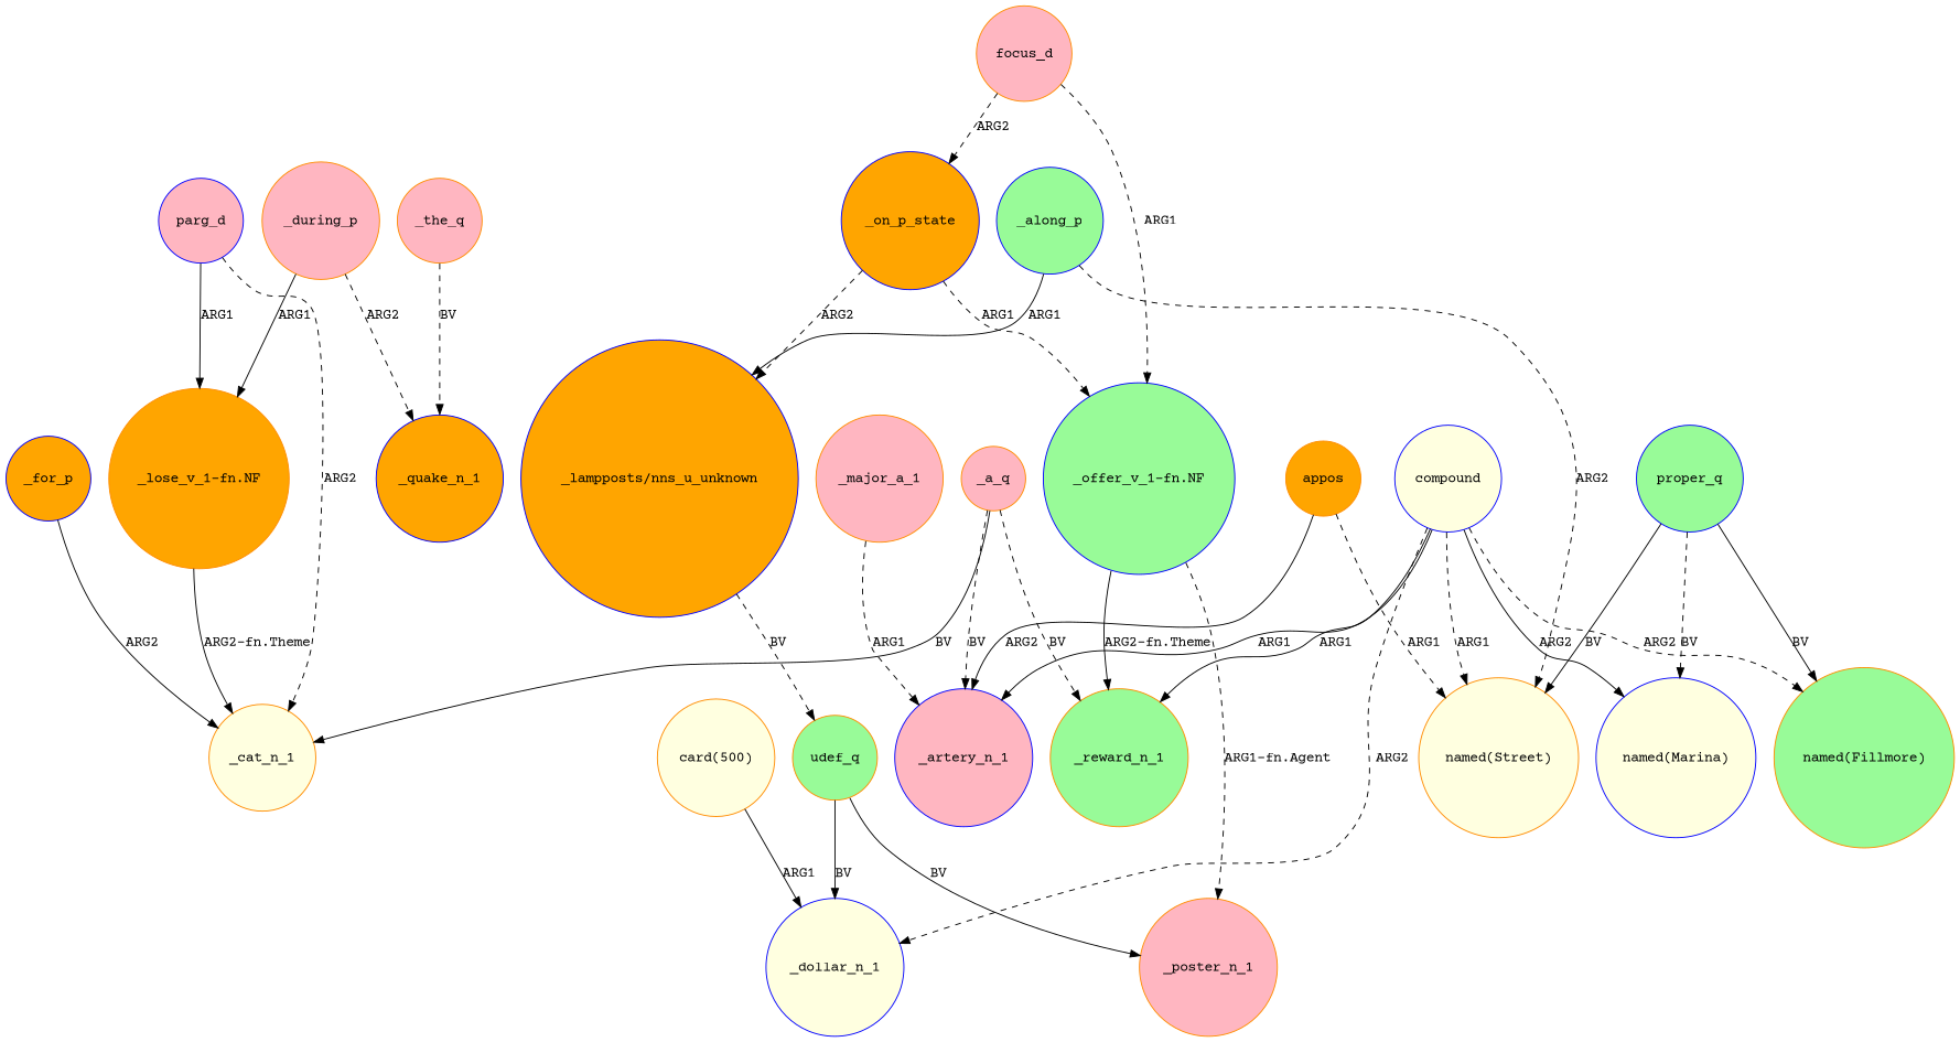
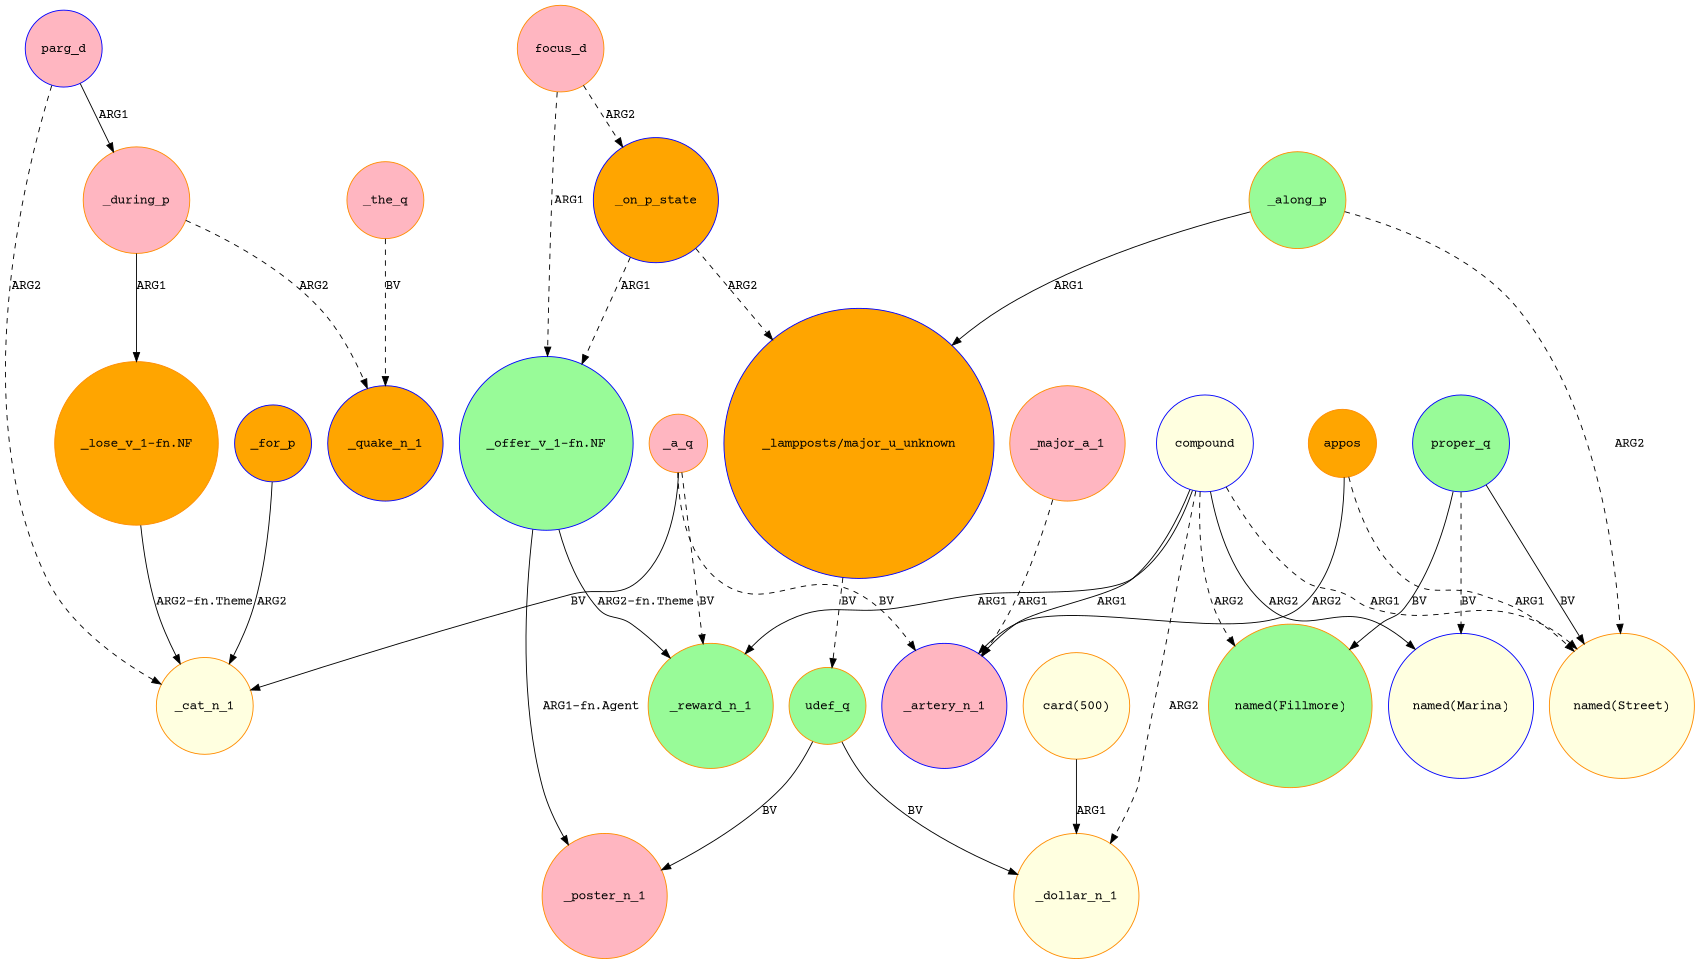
  digraph {
    fontname="Courier Prime"
    node [color=darkorange fillcolor=lightpink fontname="Courier Prime" shape=circle style=filled]
    edge [fontname="Courier Prime" style=dashed]
    "_lose_v_1-fn.NF" [fillcolor=orange]
    _during_p
    _quake_n_1 [color=blue fillcolor=orange]
    _cat_n_1 [fillcolor=lightyellow]
    udef_q [fillcolor=palegreen]
    _poster_n_1
-   _dollar_n_1 [color=blue fillcolor=lightyellow]
-   "_lampposts/nns_u_unknown" [color=blue fillcolor=orange]
+   _dollar_n_1 [fillcolor=lightyellow]
+   "_lampposts/nns_u_unknown" [color=blue fillcolor=orange label="_lampposts/major_u_unknown"]
    _the_q
    compound [color=blue fillcolor=lightyellow]
    "named(Street)" [fillcolor=lightyellow]
    _artery_n_1 [color=blue]
    "named(Fillmore)" [fillcolor=palegreen]
    _reward_n_1 [fillcolor=palegreen]
    "named(Marina)" [color=blue fillcolor=lightyellow]
    _on_p_state [color=blue fillcolor=orange]
    focus_d
    "_offer_v_1-fn.NF" [color=blue fillcolor=palegreen]
    _major_a_1
    parg_d [color=blue]
    _for_p [color=blue fillcolor=orange]
    n22 [fillcolor=lightyellow label="card(500)"]
    proper_q [color=blue fillcolor=palegreen]
-   _along_p [color=blue fillcolor=palegreen]
+   _along_p [fillcolor=palegreen]
    _a_q
    appos [fillcolor=orange]
    "_lose_v_1-fn.NF" -> _cat_n_1 [label="ARG2-fn.Theme" style=solid]
    _during_p -> "_lose_v_1-fn.NF" [label=ARG1 style=solid]
    _during_p -> _quake_n_1 [label=ARG2]
    udef_q -> _poster_n_1 [label=BV style=solid]
    udef_q -> _dollar_n_1 [label=BV style=solid]
    "_lampposts/nns_u_unknown" -> udef_q [label=BV]
    _the_q -> _quake_n_1 [label=BV]
    compound -> _dollar_n_1 [label=ARG2]
    compound -> "named(Street)" [label=ARG1]
    compound -> _artery_n_1 [label=ARG1 style=solid]
    compound -> "named(Fillmore)" [label=ARG2]
    compound -> _reward_n_1 [label=ARG1 style=solid]
    compound -> "named(Marina)" [label=ARG2 style=solid]
    _on_p_state -> "_lampposts/nns_u_unknown" [label=ARG2]
    _on_p_state -> "_offer_v_1-fn.NF" [label=ARG1]
    focus_d -> _on_p_state [label=ARG2]
    focus_d -> "_offer_v_1-fn.NF" [label=ARG1]
-   "_offer_v_1-fn.NF" -> _poster_n_1 [label="ARG1-fn.Agent"]
+   "_offer_v_1-fn.NF" -> _poster_n_1 [label="ARG1-fn.Agent" style=solid]
    "_offer_v_1-fn.NF" -> _reward_n_1 [label="ARG2-fn.Theme" style=solid]
    _major_a_1 -> _artery_n_1 [label=ARG1]
-   parg_d -> "_lose_v_1-fn.NF" [label=ARG1 style=solid]
+   parg_d -> _during_p [label=ARG1 style=solid]
    parg_d -> _cat_n_1 [label=ARG2]
    _for_p -> _cat_n_1 [label=ARG2 style=solid]
    n22 -> _dollar_n_1 [label=ARG1 style=solid]
    proper_q -> "named(Street)" [label=BV style=solid]
    proper_q -> "named(Fillmore)" [label=BV style=solid]
    proper_q -> "named(Marina)" [label=BV]
    _along_p -> "_lampposts/nns_u_unknown" [label=ARG1 style=solid]
    _along_p -> "named(Street)" [label=ARG2]
    _a_q -> _cat_n_1 [label=BV style=solid]
    _a_q -> _artery_n_1 [label=BV]
    _a_q -> _reward_n_1 [label=BV]
    appos -> "named(Street)" [label=ARG1]
    appos -> _artery_n_1 [label=ARG2 style=solid]
  }
